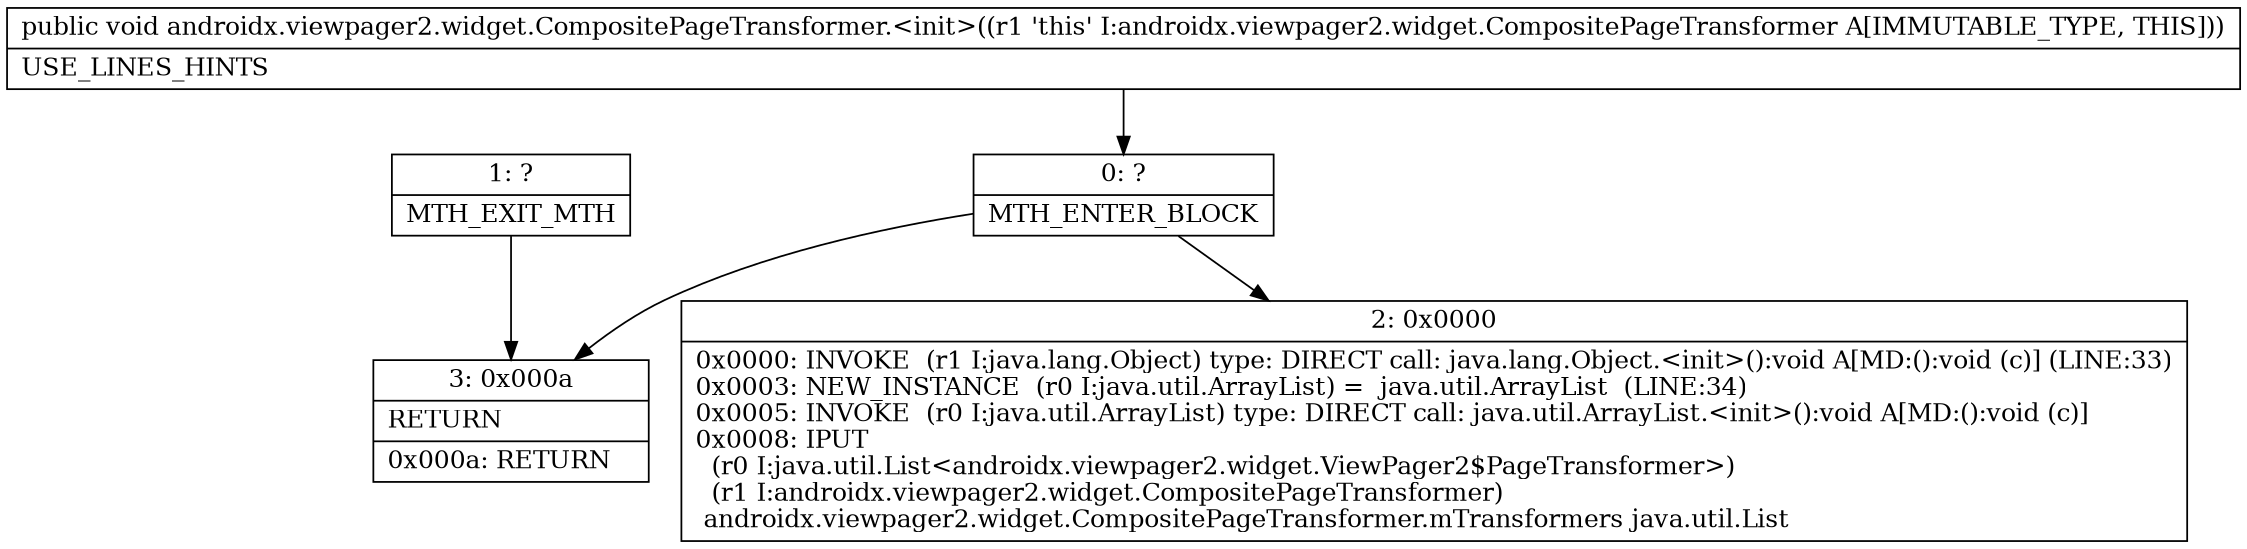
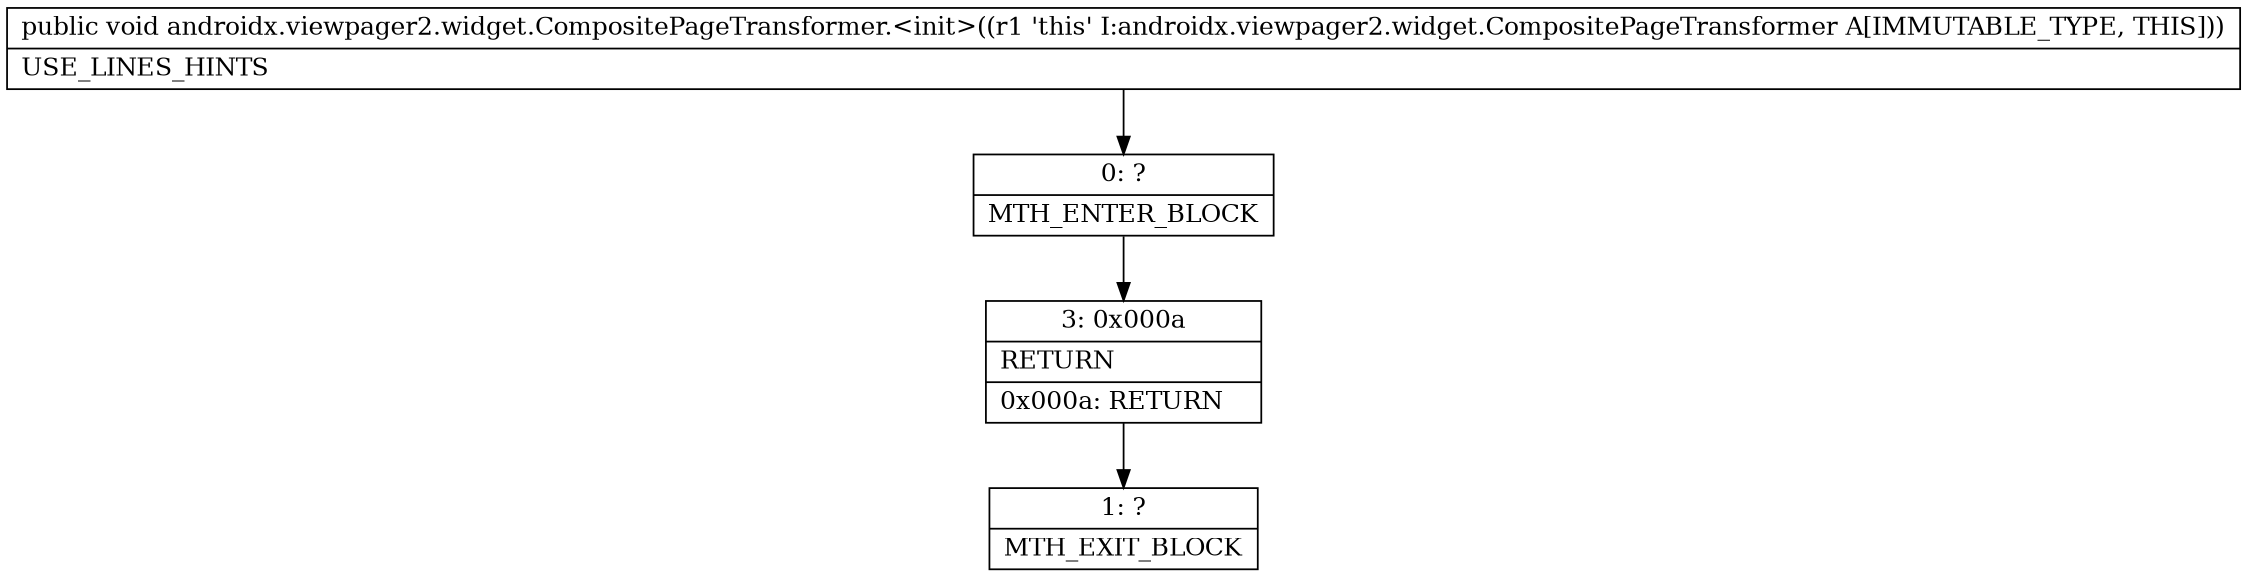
  digraph {
    node [shape=record]
    n1 [label="{0\:\ ?|MTH_ENTER_BLOCK\l}"]
-   n2 [label="{2\:\ 0x0000|0x0000: INVOKE  (r1 I:java.lang.Object) type: DIRECT call: java.lang.Object.\<init\>():void A[MD:():void (c)] (LINE:33)\l0x0003: NEW_INSTANCE  (r0 I:java.util.ArrayList) =  java.util.ArrayList  (LINE:34)\l0x0005: INVOKE  (r0 I:java.util.ArrayList) type: DIRECT call: java.util.ArrayList.\<init\>():void A[MD:():void (c)]\l0x0008: IPUT  \l  (r0 I:java.util.List\<androidx.viewpager2.widget.ViewPager2$PageTransformer\>)\l  (r1 I:androidx.viewpager2.widget.CompositePageTransformer)\l androidx.viewpager2.widget.CompositePageTransformer.mTransformers java.util.List \l}"]
    n3 [label="{3\:\ 0x000a|RETURN\l|0x000a: RETURN   \l}"]
-   n4 [label="{1\:\ ?|MTH_EXIT_MTH\l}"]
+   n4 [label="{1\:\ ?|MTH_EXIT_BLOCK\l}"]
    n5 [label="{public void androidx.viewpager2.widget.CompositePageTransformer.\<init\>((r1 'this' I:androidx.viewpager2.widget.CompositePageTransformer A[IMMUTABLE_TYPE, THIS]))  | USE_LINES_HINTS\l}"]
-   n1 -> n2
    n1 -> n3
-   n4 -> n3
+   n3 -> n4
    n5 -> n1
  }
